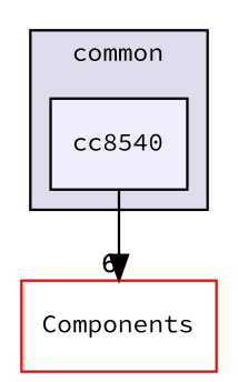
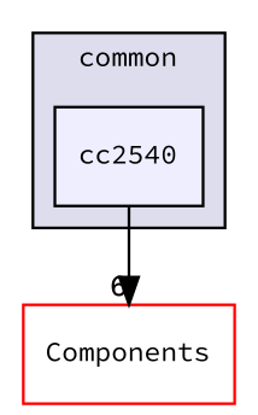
  digraph {
    compound=true
    fontname="Source Code Pro"
    node [fontname="Source Code Pro" fontsize=10 shape=box style=filled]
-   n1 [fillcolor="#eeeeff" label=cc8540 pencolor=black]
+   n1 [fillcolor="#eeeeff" label=cc2540 pencolor=black]
    n2 [color=red fillcolor=white label=Components]
    subgraph cluster_1 {
      bgcolor="#ddddee"
      fontsize=10
      label=common
      pencolor=black
      n1
    }
    n1 -> n2 [headlabel=6 labeldistance=1.5 labelfontname=Helvetica labelfontsize=10 fontname="Source Code Pro"]
  }
